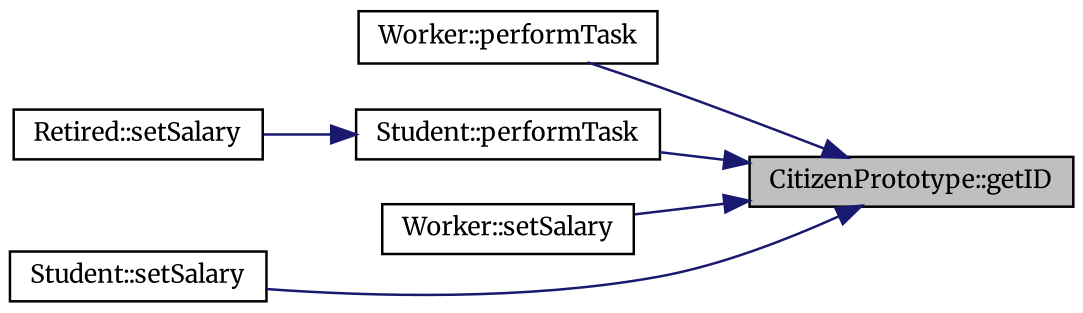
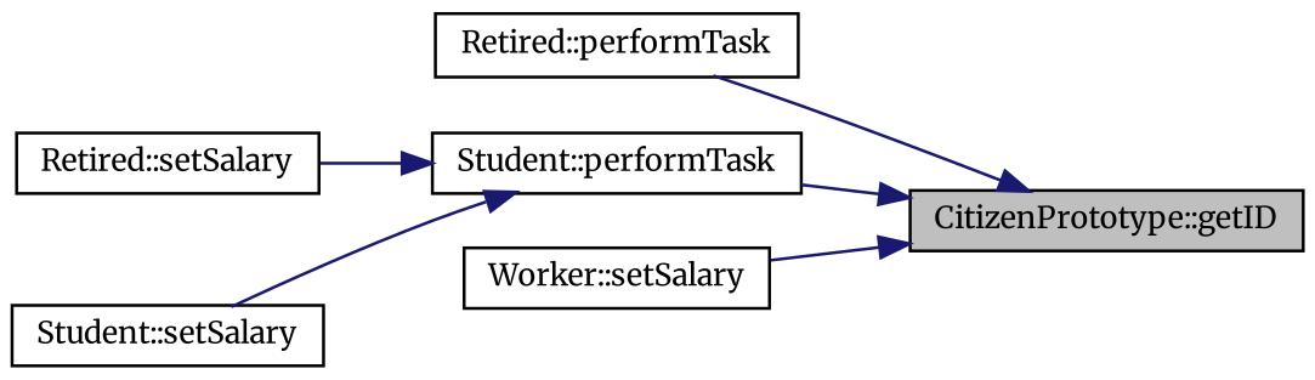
  digraph {
    fontname=Merriweather
    rankdir=RL
    node [color=black fillcolor=white fontname=Merriweather fontsize=10 shape=record style=filled]
    edge [color=midnightblue dir=back fontname=Merriweather fontsize=10 labelfontname=Helvetica labelfontsize=10 style=solid]
    n1 [fillcolor=grey75 fontcolor=black height=0.2 label="CitizenPrototype::getID" width=0.4]
-   n2 [height=0.2 label="Worker::performTask" width=0.4]
+   n2 [height=0.2 label="Retired::performTask" width=0.4]
    n3 [height=0.2 label="Student::performTask" width=0.4]
    n4 [height=0.2 label="Worker::setSalary" width=0.4]
    n5 [height=0.2 label="Student::setSalary" width=0.4]
    n6 [height=0.2 label="Retired::setSalary" width=0.4]
    n1 -> n2
    n1 -> n3
    n1 -> n4
-   n1 -> n5
+   n3 -> n5
    n3 -> n6
  }
